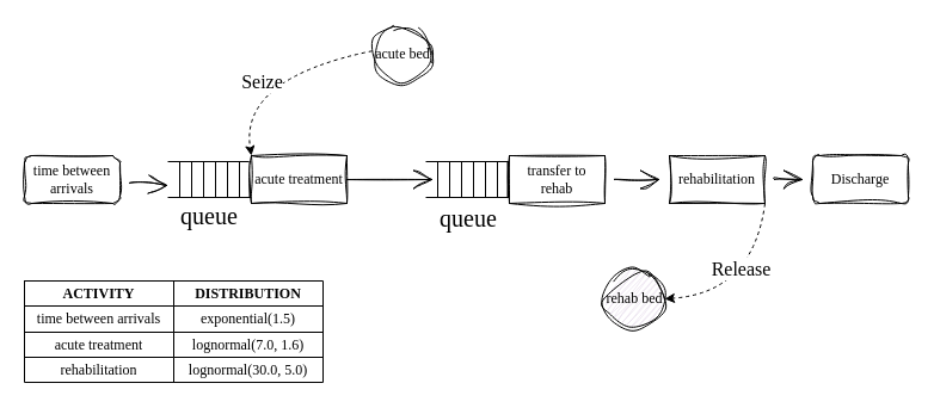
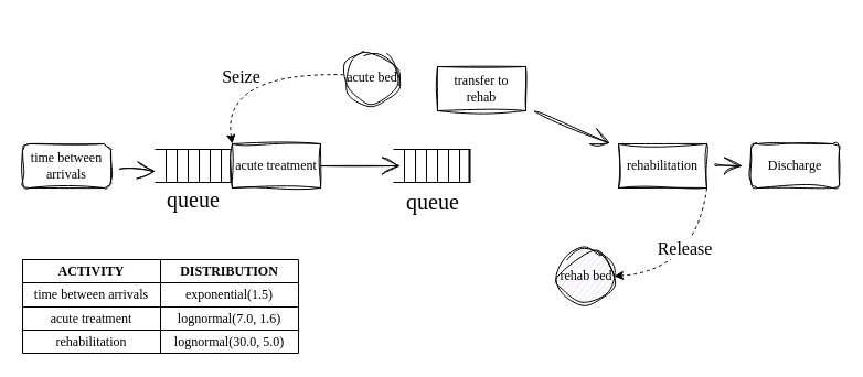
  <mxCell id="0" />
  <mxCell id="1" parent="0" />
  <mxCell id="2" value="" style="curved=1;endArrow=classic;html=1;rounded=0;entryX=0;entryY=0;entryDx=0;entryDy=0;dashed=1;fillColor=#60a917;strokeColor=default;exitX=-0.013;exitY=0.444;exitDx=0;exitDy=0;exitPerimeter=0;" parent="1" edge="1" source="49"><mxGeometry width="50" height="50" relative="1" as="geometry"><mxPoint x="310" y="35" as="sourcePoint" /><mxPoint x="210" y="130" as="targetPoint" /><Array as="points"><mxPoint x="200" y="65" /></Array></mxGeometry></mxCell>
  <mxCell id="3" value="Seize" style="edgeLabel;html=1;align=center;verticalAlign=middle;resizable=0;points=[];fontSize=16;fontFamily=Architects Daughter;fontSource=https%3A%2F%2Ffonts.googleapis.com%2Fcss%3Ffamily%3DArchitects%2BDaughter;" parent="2" vertex="1" connectable="0"><mxGeometry x="0.224" y="6" relative="1" as="geometry"><mxPoint x="14" y="-3" as="offset" /></mxGeometry></mxCell>
  <mxCell id="4" value="" style="group" parent="1" vertex="1" connectable="0"><mxGeometry x="140" y="135" width="70" height="30" as="geometry" /></mxCell>
  <mxCell id="5" value="" style="endArrow=none;html=1;rounded=0;strokeWidth=1;flowAnimation=0;shadow=0;" parent="4" edge="1"><mxGeometry width="50" height="50" relative="1" as="geometry"><mxPoint as="sourcePoint" /><mxPoint x="70" as="targetPoint" /></mxGeometry></mxCell>
  <mxCell id="6" value="" style="endArrow=none;html=1;rounded=0;strokeWidth=2;entryX=1;entryY=1;entryDx=0;entryDy=0;flowAnimation=0;shadow=0;" parent="4" edge="1"><mxGeometry width="50" height="50" relative="1" as="geometry"><mxPoint x="69" as="sourcePoint" /><mxPoint x="69" y="30" as="targetPoint" /></mxGeometry></mxCell>
  <mxCell id="7" value="" style="endArrow=none;html=1;rounded=0;strokeWidth=1;flowAnimation=0;shadow=0;" parent="4" edge="1"><mxGeometry width="50" height="50" relative="1" as="geometry"><mxPoint y="30" as="sourcePoint" /><mxPoint x="70" y="30" as="targetPoint" /></mxGeometry></mxCell>
  <mxCell id="8" value="" style="endArrow=none;html=1;rounded=0;strokeWidth=1;entryX=1;entryY=1;entryDx=0;entryDy=0;flowAnimation=0;shadow=0;" parent="4" edge="1"><mxGeometry width="50" height="50" relative="1" as="geometry"><mxPoint x="60" as="sourcePoint" /><mxPoint x="60" y="30" as="targetPoint" /></mxGeometry></mxCell>
  <mxCell id="9" value="" style="endArrow=none;html=1;rounded=0;strokeWidth=1;entryX=1;entryY=1;entryDx=0;entryDy=0;flowAnimation=0;shadow=0;" parent="4" edge="1"><mxGeometry width="50" height="50" relative="1" as="geometry"><mxPoint x="50" as="sourcePoint" /><mxPoint x="50" y="30" as="targetPoint" /></mxGeometry></mxCell>
  <mxCell id="10" value="" style="endArrow=none;html=1;rounded=0;strokeWidth=1;entryX=1;entryY=1;entryDx=0;entryDy=0;flowAnimation=0;shadow=0;" parent="4" edge="1"><mxGeometry width="50" height="50" relative="1" as="geometry"><mxPoint x="40" as="sourcePoint" /><mxPoint x="40" y="30" as="targetPoint" /></mxGeometry></mxCell>
  <mxCell id="11" value="" style="endArrow=none;html=1;rounded=0;strokeWidth=1;entryX=1;entryY=1;entryDx=0;entryDy=0;flowAnimation=0;shadow=0;" parent="4" edge="1"><mxGeometry width="50" height="50" relative="1" as="geometry"><mxPoint x="30" as="sourcePoint" /><mxPoint x="30" y="30" as="targetPoint" /></mxGeometry></mxCell>
  <mxCell id="12" value="" style="endArrow=none;html=1;rounded=0;strokeWidth=1;entryX=1;entryY=1;entryDx=0;entryDy=0;flowAnimation=0;shadow=0;" parent="4" edge="1"><mxGeometry width="50" height="50" relative="1" as="geometry"><mxPoint x="20" as="sourcePoint" /><mxPoint x="20" y="30" as="targetPoint" /></mxGeometry></mxCell>
  <mxCell id="13" value="" style="endArrow=none;html=1;rounded=0;strokeWidth=1;entryX=1;entryY=1;entryDx=0;entryDy=0;flowAnimation=0;shadow=0;" parent="4" edge="1"><mxGeometry width="50" height="50" relative="1" as="geometry"><mxPoint x="10" as="sourcePoint" /><mxPoint x="10" y="30" as="targetPoint" /></mxGeometry></mxCell>
  <mxCell id="14" style="edgeStyle=none;curved=1;rounded=0;orthogonalLoop=1;jettySize=auto;html=1;fontFamily=Architects Daughter;fontSource=https%3A%2F%2Ffonts.googleapis.com%2Fcss%3Ffamily%3DArchitects%2BDaughter;fontSize=16;startSize=14;endArrow=open;endSize=14;sourcePerimeterSpacing=8;targetPerimeterSpacing=8;flowAnimation=0;sketch=1;curveFitting=1;jiggle=2;" parent="1" edge="1"><mxGeometry relative="1" as="geometry"><mxPoint x="250" y="150" as="sourcePoint" /><mxPoint x="362" y="150" as="targetPoint" /></mxGeometry></mxCell>
  <mxCell id="15" value="acute treatment" style="rounded=0;whiteSpace=wrap;html=1;fontFamily=Architects Daughter;fontSource=https%3A%2F%2Ffonts.googleapis.com%2Fcss%3Ffamily%3DArchitects%2BDaughter;sketch=1;curveFitting=1;jiggle=2;" parent="1" vertex="1"><mxGeometry x="210" y="130" width="80" height="40" as="geometry" /></mxCell>
  <mxCell id="16" value="" style="edgeStyle=none;curved=1;rounded=0;sketch=1;hachureGap=4;jiggle=2;curveFitting=1;orthogonalLoop=1;jettySize=auto;html=1;fontFamily=Architects Daughter;fontSource=https%3A%2F%2Ffonts.googleapis.com%2Fcss%3Ffamily%3DArchitects%2BDaughter;fontSize=16;startSize=14;endArrow=open;endSize=14;sourcePerimeterSpacing=8;targetPerimeterSpacing=8;" edge="1" parent="1" source="17"><mxGeometry relative="1" as="geometry"><mxPoint x="140" y="155" as="targetPoint" /></mxGeometry></mxCell>
  <mxCell id="17" value="time between arrivals" style="rounded=1;whiteSpace=wrap;html=1;fontFamily=Architects Daughter;fontSource=https%3A%2F%2Ffonts.googleapis.com%2Fcss%3Ffamily%3DArchitects%2BDaughter;sketch=1;curveFitting=1;jiggle=2;" parent="1" vertex="1"><mxGeometry x="20" y="130" width="80" height="40" as="geometry" /></mxCell>
  <mxCell id="18" value="&lt;div&gt;queue&lt;/div&gt;" style="text;strokeColor=none;fillColor=none;html=1;align=center;verticalAlign=middle;whiteSpace=wrap;rounded=0;fontSize=20;fontFamily=Architects Daughter;fontSource=https%3A%2F%2Ffonts.googleapis.com%2Fcss%3Ffamily%3DArchitects%2BDaughter;" parent="1" vertex="1"><mxGeometry x="145" y="165" width="60" height="30" as="geometry" /></mxCell>
  <mxCell id="19" value="" style="curved=1;endArrow=classic;html=1;rounded=0;exitX=1;exitY=1;exitDx=0;exitDy=0;entryX=1;entryY=0.5;entryDx=0;entryDy=0;dashed=1;" parent="1" edge="1" target="34" source="51"><mxGeometry width="50" height="50" relative="1" as="geometry"><mxPoint x="506" y="129.52" as="sourcePoint" /><mxPoint x="491" y="44.52" as="targetPoint" /><Array as="points"><mxPoint x="630" y="245" /></Array></mxGeometry></mxCell>
  <mxCell id="20" value="Release" style="edgeLabel;html=1;align=center;verticalAlign=middle;resizable=0;points=[];fontSize=16;fontFamily=Architects Daughter;fontSource=https%3A%2F%2Ffonts.googleapis.com%2Fcss%3Ffamily%3DArchitects%2BDaughter;" parent="19" vertex="1" connectable="0"><mxGeometry x="-0.269" y="10" relative="1" as="geometry"><mxPoint x="-23" y="-1" as="offset" /></mxGeometry></mxCell>
  <mxCell id="21" value="" style="group" parent="1" vertex="1" connectable="0"><mxGeometry x="356" y="135" width="70" height="30" as="geometry" /></mxCell>
  <mxCell id="22" value="" style="endArrow=none;html=1;rounded=0;strokeWidth=2;entryX=1;entryY=1;entryDx=0;entryDy=0;flowAnimation=0;shadow=0;" parent="21" edge="1"><mxGeometry width="50" height="50" relative="1" as="geometry"><mxPoint x="69" as="sourcePoint" /><mxPoint x="69" y="30" as="targetPoint" /></mxGeometry></mxCell>
  <mxCell id="23" value="" style="endArrow=none;html=1;rounded=0;strokeWidth=1;flowAnimation=0;shadow=0;" parent="21" edge="1"><mxGeometry width="50" height="50" relative="1" as="geometry"><mxPoint y="30" as="sourcePoint" /><mxPoint x="70" y="30" as="targetPoint" /></mxGeometry></mxCell>
  <mxCell id="24" value="" style="endArrow=none;html=1;rounded=0;strokeWidth=1;entryX=1;entryY=1;entryDx=0;entryDy=0;flowAnimation=0;shadow=0;" parent="21" edge="1"><mxGeometry width="50" height="50" relative="1" as="geometry"><mxPoint x="60" as="sourcePoint" /><mxPoint x="60" y="30" as="targetPoint" /></mxGeometry></mxCell>
  <mxCell id="25" value="" style="endArrow=none;html=1;rounded=0;strokeWidth=1;entryX=1;entryY=1;entryDx=0;entryDy=0;flowAnimation=0;shadow=0;" parent="21" edge="1"><mxGeometry width="50" height="50" relative="1" as="geometry"><mxPoint x="50" as="sourcePoint" /><mxPoint x="50" y="30" as="targetPoint" /></mxGeometry></mxCell>
  <mxCell id="26" value="" style="endArrow=none;html=1;rounded=0;strokeWidth=1;entryX=1;entryY=1;entryDx=0;entryDy=0;flowAnimation=0;shadow=0;" parent="21" edge="1"><mxGeometry width="50" height="50" relative="1" as="geometry"><mxPoint x="40" as="sourcePoint" /><mxPoint x="40" y="30" as="targetPoint" /></mxGeometry></mxCell>
  <mxCell id="27" value="" style="endArrow=none;html=1;rounded=0;strokeWidth=1;entryX=1;entryY=1;entryDx=0;entryDy=0;flowAnimation=0;shadow=0;" parent="21" edge="1"><mxGeometry width="50" height="50" relative="1" as="geometry"><mxPoint x="30" as="sourcePoint" /><mxPoint x="30" y="30" as="targetPoint" /></mxGeometry></mxCell>
  <mxCell id="28" value="" style="endArrow=none;html=1;rounded=0;strokeWidth=1;entryX=1;entryY=1;entryDx=0;entryDy=0;flowAnimation=0;shadow=0;" parent="21" edge="1"><mxGeometry width="50" height="50" relative="1" as="geometry"><mxPoint x="20" as="sourcePoint" /><mxPoint x="20" y="30" as="targetPoint" /></mxGeometry></mxCell>
  <mxCell id="29" value="" style="endArrow=none;html=1;rounded=0;strokeWidth=1;entryX=1;entryY=1;entryDx=0;entryDy=0;flowAnimation=0;shadow=0;" parent="21" edge="1"><mxGeometry width="50" height="50" relative="1" as="geometry"><mxPoint x="10" as="sourcePoint" /><mxPoint x="10" y="30" as="targetPoint" /></mxGeometry></mxCell>
  <mxCell id="30" value="" style="endArrow=none;html=1;rounded=0;strokeWidth=1;flowAnimation=0;shadow=0;" parent="21" edge="1"><mxGeometry width="50" height="50" relative="1" as="geometry"><mxPoint as="sourcePoint" /><mxPoint x="70" as="targetPoint" /></mxGeometry></mxCell>
  <mxCell id="31" value="" style="edgeStyle=none;curved=1;rounded=0;sketch=1;hachureGap=4;jiggle=2;curveFitting=1;orthogonalLoop=1;jettySize=auto;html=1;fontFamily=Architects Daughter;fontSource=https%3A%2F%2Ffonts.googleapis.com%2Fcss%3Ffamily%3DArchitects%2BDaughter;fontSize=16;startSize=14;endArrow=open;endSize=14;sourcePerimeterSpacing=8;targetPerimeterSpacing=8;" edge="1" parent="1" source="32" target="51"><mxGeometry relative="1" as="geometry" /></mxCell>
- <mxCell id="32" value="transfer to rehab" style="rounded=0;whiteSpace=wrap;html=1;fontFamily=Architects Daughter;fontSource=https%3A%2F%2Ffonts.googleapis.com%2Fcss%3Ffamily%3DArchitects%2BDaughter;sketch=1;curveFitting=1;jiggle=2;" parent="1" vertex="1"><mxGeometry x="426" y="130" width="80" height="40" as="geometry" /></mxCell>
+ <mxCell id="32" value="transfer to rehab" style="rounded=0;whiteSpace=wrap;html=1;fontFamily=Architects Daughter;fontSource=https%3A%2F%2Ffonts.googleapis.com%2Fcss%3Ffamily%3DArchitects%2BDaughter;sketch=1;curveFitting=1;jiggle=2;" parent="1" vertex="1"><mxGeometry x="396" y="60" width="80" height="40" as="geometry" /></mxCell>
  <mxCell id="33" value="&lt;br&gt;&lt;div&gt;queue&lt;/div&gt;" style="text;strokeColor=none;fillColor=none;html=1;align=center;verticalAlign=middle;whiteSpace=wrap;rounded=0;fontSize=20;fontFamily=Architects Daughter;fontSource=https%3A%2F%2Ffonts.googleapis.com%2Fcss%3Ffamily%3DArchitects%2BDaughter;sketch=1;curveFitting=1;jiggle=2;" parent="1" vertex="1"><mxGeometry x="362" y="155" width="60" height="30" as="geometry" /></mxCell>
  <mxCell id="34" value="rehab bed" style="ellipse;whiteSpace=wrap;html=1;fontFamily=Architects Daughter;fontSource=https%3A%2F%2Ffonts.googleapis.com%2Fcss%3Ffamily%3DArchitects%2BDaughter;sketch=1;curveFitting=1;jiggle=2;fillColor=#e1d5e7;" parent="1" vertex="1"><mxGeometry x="506" y="225" width="50" height="50" as="geometry" /></mxCell>
  <mxCell id="35" value="Discharge" style="rounded=1;whiteSpace=wrap;html=1;fontFamily=Architects Daughter;fontSource=https%3A%2F%2Ffonts.googleapis.com%2Fcss%3Ffamily%3DArchitects%2BDaughter;sketch=1;curveFitting=1;jiggle=2;" parent="1" vertex="1"><mxGeometry x="680" y="130" width="80" height="40" as="geometry" /></mxCell>
  <mxCell id="36" value="" style="shape=table;startSize=0;container=1;collapsible=0;childLayout=tableLayout;fontFamily=Architects Daughter;fontSource=https%3A%2F%2Ffonts.googleapis.com%2Fcss%3Ffamily%3DArchitects%2BDaughter;" parent="1" vertex="1"><mxGeometry x="20" y="235" width="250" height="85" as="geometry" /></mxCell>
  <mxCell id="37" value="" style="shape=tableRow;horizontal=0;startSize=0;swimlaneHead=0;swimlaneBody=0;strokeColor=inherit;top=0;left=0;bottom=0;right=0;collapsible=0;dropTarget=0;fillColor=none;points=[[0,0.5],[1,0.5]];portConstraint=eastwest;fontFamily=Architects Daughter;fontSource=https%3A%2F%2Ffonts.googleapis.com%2Fcss%3Ffamily%3DArchitects%2BDaughter;" parent="36" vertex="1"><mxGeometry width="250" height="21" as="geometry" /></mxCell>
  <mxCell id="38" value="&lt;b&gt;ACTIVITY&lt;/b&gt;" style="shape=partialRectangle;html=1;whiteSpace=wrap;connectable=0;strokeColor=inherit;overflow=hidden;fillColor=none;top=0;left=0;bottom=0;right=0;pointerEvents=1;fontFamily=Architects Daughter;fontSource=https%3A%2F%2Ffonts.googleapis.com%2Fcss%3Ffamily%3DArchitects%2BDaughter;" parent="37" vertex="1"><mxGeometry width="125" height="21" as="geometry"><mxRectangle width="125" height="21" as="alternateBounds" /></mxGeometry></mxCell>
  <mxCell id="39" value="&lt;b&gt;DISTRIBUTION&lt;/b&gt;" style="shape=partialRectangle;html=1;whiteSpace=wrap;connectable=0;strokeColor=inherit;overflow=hidden;fillColor=none;top=0;left=0;bottom=0;right=0;pointerEvents=1;fontFamily=Architects Daughter;fontSource=https%3A%2F%2Ffonts.googleapis.com%2Fcss%3Ffamily%3DArchitects%2BDaughter;" parent="37" vertex="1"><mxGeometry x="125" width="125" height="21" as="geometry"><mxRectangle width="125" height="21" as="alternateBounds" /></mxGeometry></mxCell>
  <mxCell id="40" value="" style="shape=tableRow;horizontal=0;startSize=0;swimlaneHead=0;swimlaneBody=0;strokeColor=inherit;top=0;left=0;bottom=0;right=0;collapsible=0;dropTarget=0;fillColor=none;points=[[0,0.5],[1,0.5]];portConstraint=eastwest;fontFamily=Architects Daughter;fontSource=https%3A%2F%2Ffonts.googleapis.com%2Fcss%3Ffamily%3DArchitects%2BDaughter;" parent="36" vertex="1"><mxGeometry y="21" width="250" height="22" as="geometry" /></mxCell>
  <mxCell id="41" value="time between arrivals" style="shape=partialRectangle;html=1;whiteSpace=wrap;connectable=0;strokeColor=inherit;overflow=hidden;fillColor=none;top=0;left=0;bottom=0;right=0;pointerEvents=1;fontFamily=Architects Daughter;fontSource=https%3A%2F%2Ffonts.googleapis.com%2Fcss%3Ffamily%3DArchitects%2BDaughter;" parent="40" vertex="1"><mxGeometry width="125" height="22" as="geometry"><mxRectangle width="125" height="22" as="alternateBounds" /></mxGeometry></mxCell>
  <mxCell id="42" value="exponential(1.5)" style="shape=partialRectangle;html=1;whiteSpace=wrap;connectable=0;strokeColor=inherit;overflow=hidden;fillColor=none;top=0;left=0;bottom=0;right=0;pointerEvents=1;fontFamily=Architects Daughter;fontSource=https%3A%2F%2Ffonts.googleapis.com%2Fcss%3Ffamily%3DArchitects%2BDaughter;" parent="40" vertex="1"><mxGeometry x="125" width="125" height="22" as="geometry"><mxRectangle width="125" height="22" as="alternateBounds" /></mxGeometry></mxCell>
  <mxCell id="43" value="" style="shape=tableRow;horizontal=0;startSize=0;swimlaneHead=0;swimlaneBody=0;strokeColor=inherit;top=0;left=0;bottom=0;right=0;collapsible=0;dropTarget=0;fillColor=none;points=[[0,0.5],[1,0.5]];portConstraint=eastwest;fontFamily=Architects Daughter;fontSource=https%3A%2F%2Ffonts.googleapis.com%2Fcss%3Ffamily%3DArchitects%2BDaughter;" parent="36" vertex="1"><mxGeometry y="43" width="250" height="21" as="geometry" /></mxCell>
  <mxCell id="44" value="acute treatment" style="shape=partialRectangle;html=1;whiteSpace=wrap;connectable=0;strokeColor=inherit;overflow=hidden;fillColor=none;top=0;left=0;bottom=0;right=0;pointerEvents=1;fontFamily=Architects Daughter;fontSource=https%3A%2F%2Ffonts.googleapis.com%2Fcss%3Ffamily%3DArchitects%2BDaughter;" parent="43" vertex="1"><mxGeometry width="125" height="21" as="geometry"><mxRectangle width="125" height="21" as="alternateBounds" /></mxGeometry></mxCell>
  <mxCell id="45" value="lognormal(7.0, 1.6)" style="shape=partialRectangle;html=1;whiteSpace=wrap;connectable=0;strokeColor=inherit;overflow=hidden;fillColor=none;top=0;left=0;bottom=0;right=0;pointerEvents=1;fontFamily=Architects Daughter;fontSource=https%3A%2F%2Ffonts.googleapis.com%2Fcss%3Ffamily%3DArchitects%2BDaughter;" parent="43" vertex="1"><mxGeometry x="125" width="125" height="21" as="geometry"><mxRectangle width="125" height="21" as="alternateBounds" /></mxGeometry></mxCell>
  <mxCell id="46" value="" style="shape=tableRow;horizontal=0;startSize=0;swimlaneHead=0;swimlaneBody=0;strokeColor=inherit;top=0;left=0;bottom=0;right=0;collapsible=0;dropTarget=0;fillColor=none;points=[[0,0.5],[1,0.5]];portConstraint=eastwest;fontFamily=Architects Daughter;fontSource=https%3A%2F%2Ffonts.googleapis.com%2Fcss%3Ffamily%3DArchitects%2BDaughter;" parent="36" vertex="1"><mxGeometry y="64" width="250" height="21" as="geometry" /></mxCell>
  <mxCell id="47" value="rehabilitation" style="shape=partialRectangle;html=1;whiteSpace=wrap;connectable=0;strokeColor=inherit;overflow=hidden;fillColor=none;top=0;left=0;bottom=0;right=0;pointerEvents=1;fontFamily=Architects Daughter;fontSource=https%3A%2F%2Ffonts.googleapis.com%2Fcss%3Ffamily%3DArchitects%2BDaughter;" parent="46" vertex="1"><mxGeometry width="125" height="21" as="geometry"><mxRectangle width="125" height="21" as="alternateBounds" /></mxGeometry></mxCell>
  <mxCell id="48" value="lognormal(30.0, 5.0)" style="shape=partialRectangle;html=1;whiteSpace=wrap;connectable=0;strokeColor=inherit;overflow=hidden;fillColor=none;top=0;left=0;bottom=0;right=0;pointerEvents=1;fontFamily=Architects Daughter;fontSource=https%3A%2F%2Ffonts.googleapis.com%2Fcss%3Ffamily%3DArchitects%2BDaughter;" parent="46" vertex="1"><mxGeometry x="125" width="125" height="21" as="geometry"><mxRectangle width="125" height="21" as="alternateBounds" /></mxGeometry></mxCell>
- <mxCell id="49" value="acute bed" style="ellipse;whiteSpace=wrap;html=1;fontFamily=Architects Daughter;fontSource=https%3A%2F%2Ffonts.googleapis.com%2Fcss%3Ffamily%3DArchitects%2BDaughter;sketch=1;curveFitting=1;jiggle=2;fillColor=default;strokeColor=default;" parent="1" vertex="1"><mxGeometry x="312" y="20" width="50" height="50" as="geometry" /></mxCell>
+ <mxCell id="49" value="acute bed" style="ellipse;whiteSpace=wrap;html=1;fontFamily=Architects Daughter;fontSource=https%3A%2F%2Ffonts.googleapis.com%2Fcss%3Ffamily%3DArchitects%2BDaughter;sketch=1;curveFitting=1;jiggle=2;fillColor=default;strokeColor=default;" parent="1" vertex="1"><mxGeometry x="312" y="45" width="50" height="50" as="geometry" /></mxCell>
  <mxCell id="50" value="" style="edgeStyle=none;curved=1;rounded=0;sketch=1;hachureGap=4;jiggle=2;curveFitting=1;orthogonalLoop=1;jettySize=auto;html=1;fontFamily=Architects Daughter;fontSource=https%3A%2F%2Ffonts.googleapis.com%2Fcss%3Ffamily%3DArchitects%2BDaughter;fontSize=16;startSize=14;endArrow=open;endSize=14;sourcePerimeterSpacing=8;targetPerimeterSpacing=8;" edge="1" parent="1" source="51" target="35"><mxGeometry relative="1" as="geometry" /></mxCell>
  <mxCell id="51" value="rehabilitation" style="rounded=0;whiteSpace=wrap;html=1;fontFamily=Architects Daughter;fontSource=https%3A%2F%2Ffonts.googleapis.com%2Fcss%3Ffamily%3DArchitects%2BDaughter;sketch=1;curveFitting=1;jiggle=2;" vertex="1" parent="1"><mxGeometry x="560" y="130" width="80" height="40" as="geometry" /></mxCell>
